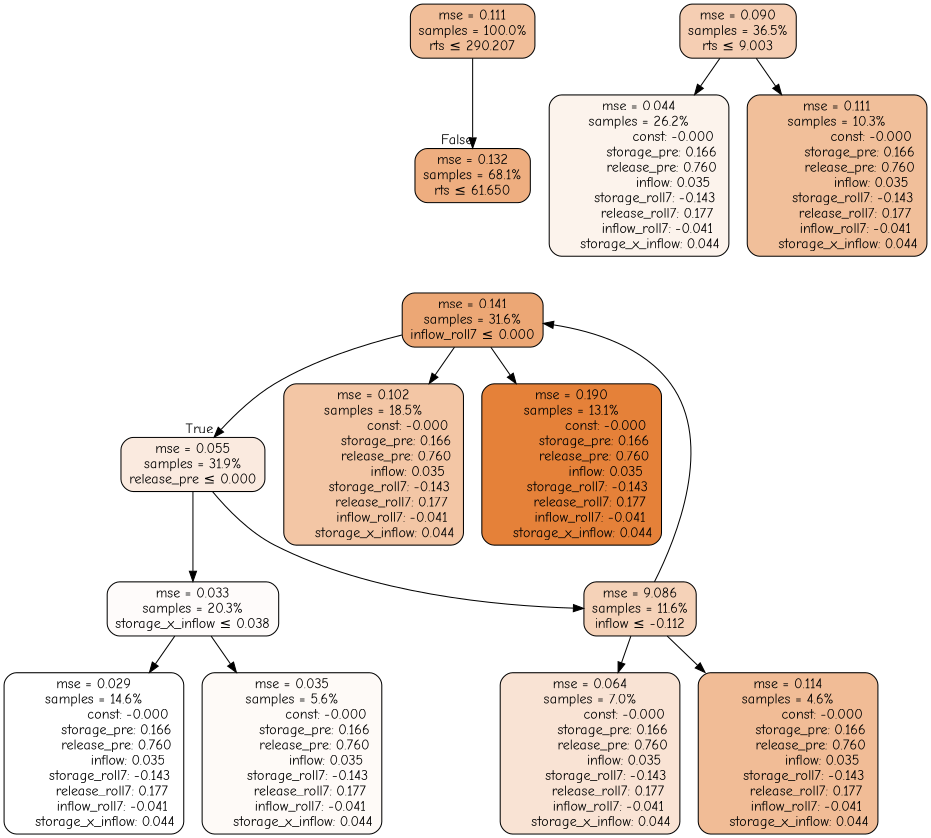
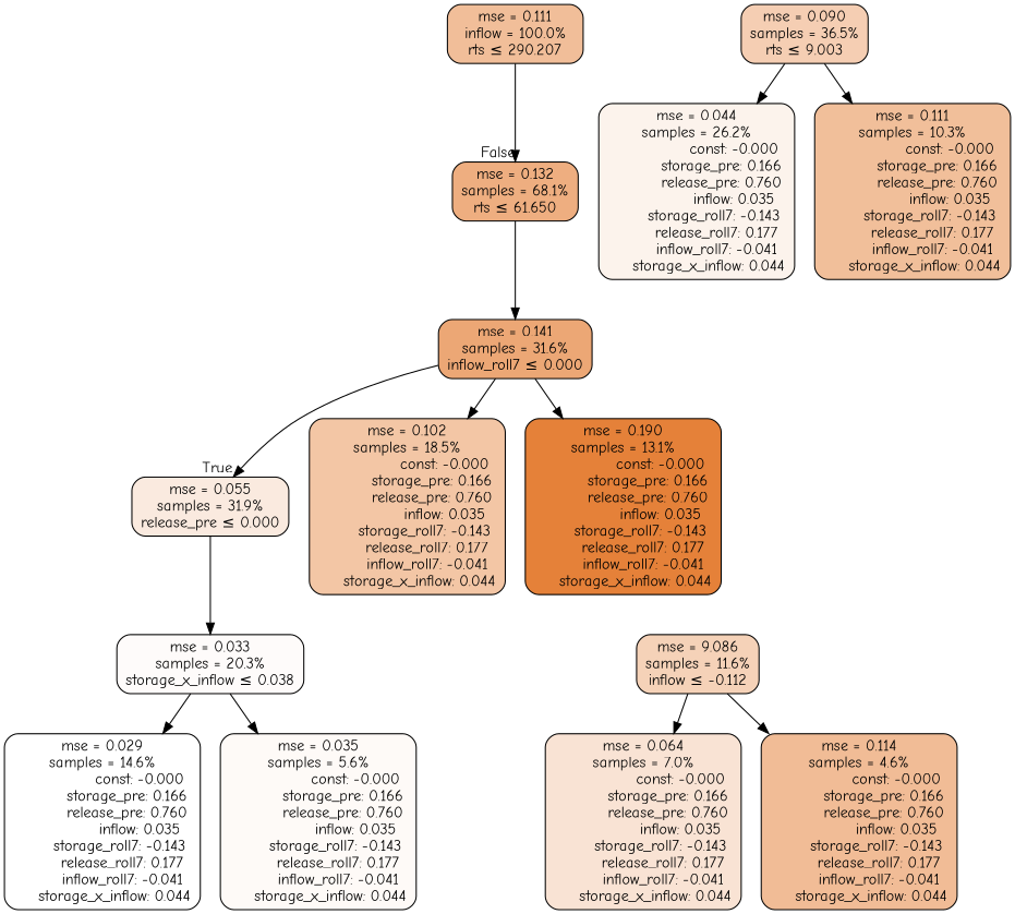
  digraph {
    fontname="Comic Neue"
    node [color=black fontname="Comic Neue" shape=rectangle style="filled, rounded"]
    edge [fontname="Comic Neue"]
-   n1 [fillcolor="#f1be99" label="mse = 0.111\nsamples = 100.0%\nrts &le; 290.207"]
+   n1 [fillcolor="#f1be99" label="mse = 0.111\ninflow = 100.0%\nrts &le; 290.207"]
    n2 [fillcolor="#eeae80" label="mse = 0.132\nsamples = 68.1%\nrts &le; 61.650"]
    n3 [fillcolor="#eca775" label="mse = 0.141\nsamples = 31.6%\ninflow_roll7 &le; 0.000"]
    n4 [fillcolor="#faeadf" label="mse = 0.055\nsamples = 31.9%\nrelease_pre &le; 0.000"]
    n5 [fillcolor="#fefbfa" label="mse = 0.033\nsamples = 20.3%\nstorage_x_inflow &le; 0.038"]
    n6 [fillcolor="#f5d2b8" label="mse = 9.086\nsamples = 11.6%\ninflow &le; -0.112"]
    n7 [fillcolor="#f5ceb3" label="mse = 0.090\nsamples = 36.5%\nrts &le; 9.003"]
    n8 [fillcolor="#fcf3ec" label="mse = 0.044\nsamples = 26.2%\n               const: -0.000\n          storage_pre: 0.166\n          release_pre: 0.760\n               inflow: 0.035\n       storage_roll7: -0.143\n        release_roll7: 0.177\n        inflow_roll7: -0.041\n     storage_x_inflow: 0.044"]
    n9 [fillcolor="#f1bf9a" label="mse = 0.111\nsamples = 10.3%\n               const: -0.000\n          storage_pre: 0.166\n          release_pre: 0.760\n               inflow: 0.035\n       storage_roll7: -0.143\n        release_roll7: 0.177\n        inflow_roll7: -0.041\n     storage_x_inflow: 0.044"]
    n10 [fillcolor="#f3c6a5" label="mse = 0.102\nsamples = 18.5%\n               const: -0.000\n          storage_pre: 0.166\n          release_pre: 0.760\n               inflow: 0.035\n       storage_roll7: -0.143\n        release_roll7: 0.177\n        inflow_roll7: -0.041\n     storage_x_inflow: 0.044"]
    n11 [fillcolor="#e58139" label="mse = 0.190\nsamples = 13.1%\n               const: -0.000\n          storage_pre: 0.166\n          release_pre: 0.760\n               inflow: 0.035\n       storage_roll7: -0.143\n        release_roll7: 0.177\n        inflow_roll7: -0.041\n     storage_x_inflow: 0.044"]
    n12 [fillcolor="#ffffff" label="mse = 0.029\nsamples = 14.6%\n               const: -0.000\n          storage_pre: 0.166\n          release_pre: 0.760\n               inflow: 0.035\n       storage_roll7: -0.143\n        release_roll7: 0.177\n        inflow_roll7: -0.041\n     storage_x_inflow: 0.044"]
    n13 [fillcolor="#fefaf7" label="mse = 0.035\nsamples = 5.6%\n               const: -0.000\n          storage_pre: 0.166\n          release_pre: 0.760\n               inflow: 0.035\n       storage_roll7: -0.143\n        release_roll7: 0.177\n        inflow_roll7: -0.041\n     storage_x_inflow: 0.044"]
    n14 [fillcolor="#f9e3d4" label="mse = 0.064\nsamples = 7.0%\n               const: -0.000\n          storage_pre: 0.166\n          release_pre: 0.760\n               inflow: 0.035\n       storage_roll7: -0.143\n        release_roll7: 0.177\n        inflow_roll7: -0.041\n     storage_x_inflow: 0.044"]
    n15 [fillcolor="#f1bc96" label="mse = 0.114\nsamples = 4.6%\n               const: -0.000\n          storage_pre: 0.166\n          release_pre: 0.760\n               inflow: 0.035\n       storage_roll7: -0.143\n        release_roll7: 0.177\n        inflow_roll7: -0.041\n     storage_x_inflow: 0.044"]
    n1 -> n2 [headlabel=False labelangle=45 labeldistance=2.5]
-   n6 -> n3
+   n2 -> n3
    n3 -> n4 [headlabel=True labelangle=-45 labeldistance=2.5]
    n3 -> n10
    n3 -> n11
    n4 -> n5
-   n4 -> n6
    n5 -> n12
    n5 -> n13
    n6 -> n14
    n6 -> n15
    n7 -> n8
    n7 -> n9
  }
